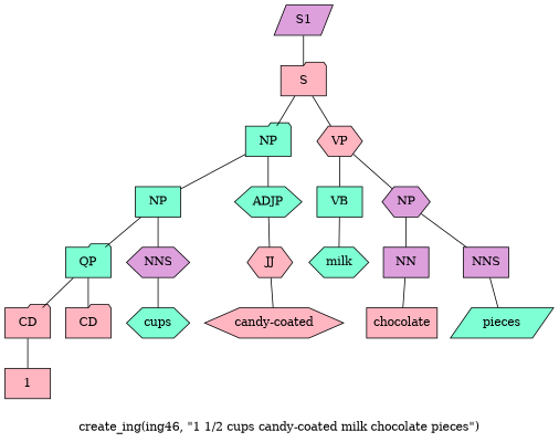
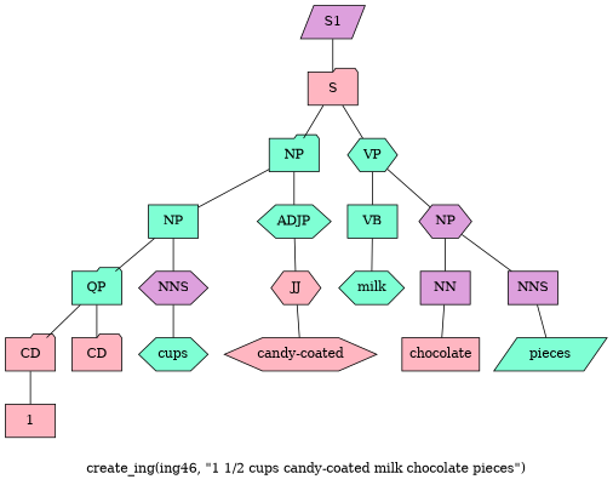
  graph {
    label="create_ing(ing46, \"1 1/2 cups candy-coated milk chocolate pieces\")"
    node [fillcolor=aquamarine shape=hexagon style=filled]
    n1 [fillcolor=plum label=S1 shape=parallelogram]
    n2 [fillcolor=lightpink label=S shape=folder]
    n3 [label=NP shape=folder]
-   n4 [fillcolor=lightpink label=VP]
+   n4 [label=VP]
    n5 [label=NP shape=box]
    n6 [label=ADJP]
    n7 [label=VB shape=box]
    n8 [fillcolor=plum label=NP]
    n9 [label=QP shape=folder]
    n10 [fillcolor=plum label=NNS]
    n11 [fillcolor=lightpink label=JJ]
    n12 [fillcolor=lightpink label=CD shape=folder]
    n13 [fillcolor=lightpink label=CD shape=folder]
    n14 [label=cups]
    n15 [fillcolor=lightpink label=1 shape=box]
    n16 [fillcolor=lightpink label="candy-coated"]
    n17 [label=milk]
    n18 [fillcolor=plum label=NN shape=box]
    n19 [fillcolor=plum label=NNS shape=box]
    n20 [fillcolor=lightpink label=chocolate shape=box]
    n21 [label=pieces shape=parallelogram]
    n1 -- n2
    n2 -- n3
    n2 -- n4
    n3 -- n5
    n3 -- n6
    n4 -- n7
    n4 -- n8
    n5 -- n9
    n5 -- n10
    n6 -- n11
    n7 -- n17
    n8 -- n18
    n8 -- n19
    n9 -- n12
    n9 -- n13
    n10 -- n14
    n11 -- n16
    n12 -- n15
    n18 -- n20
    n19 -- n21
  }
